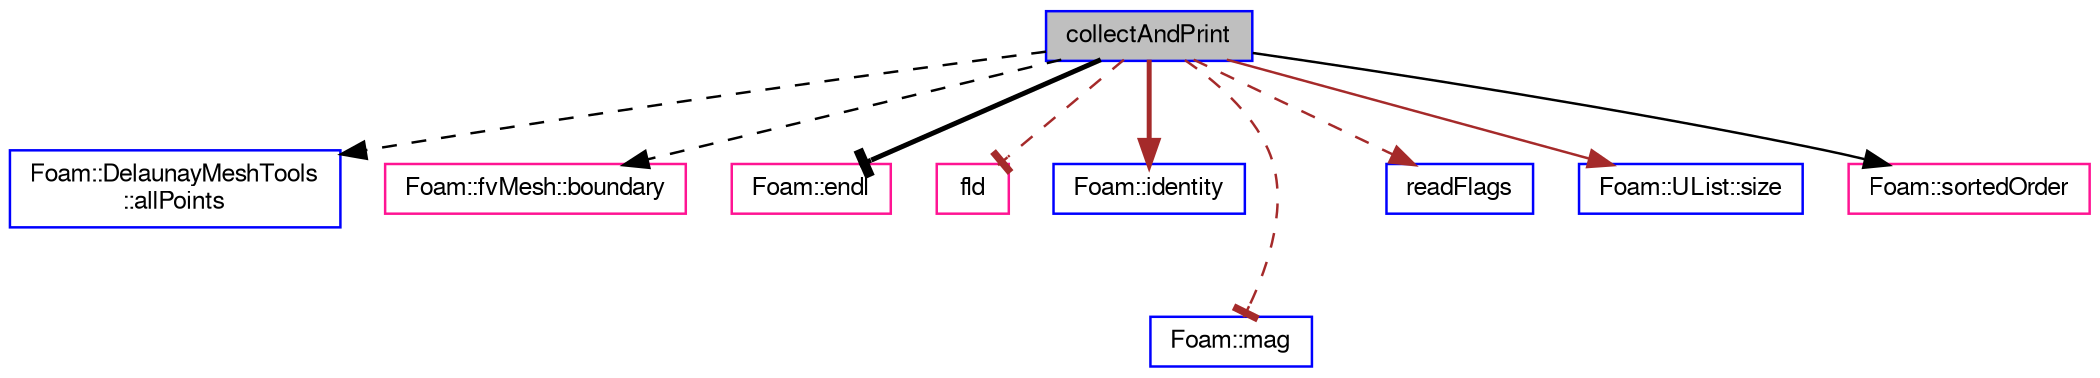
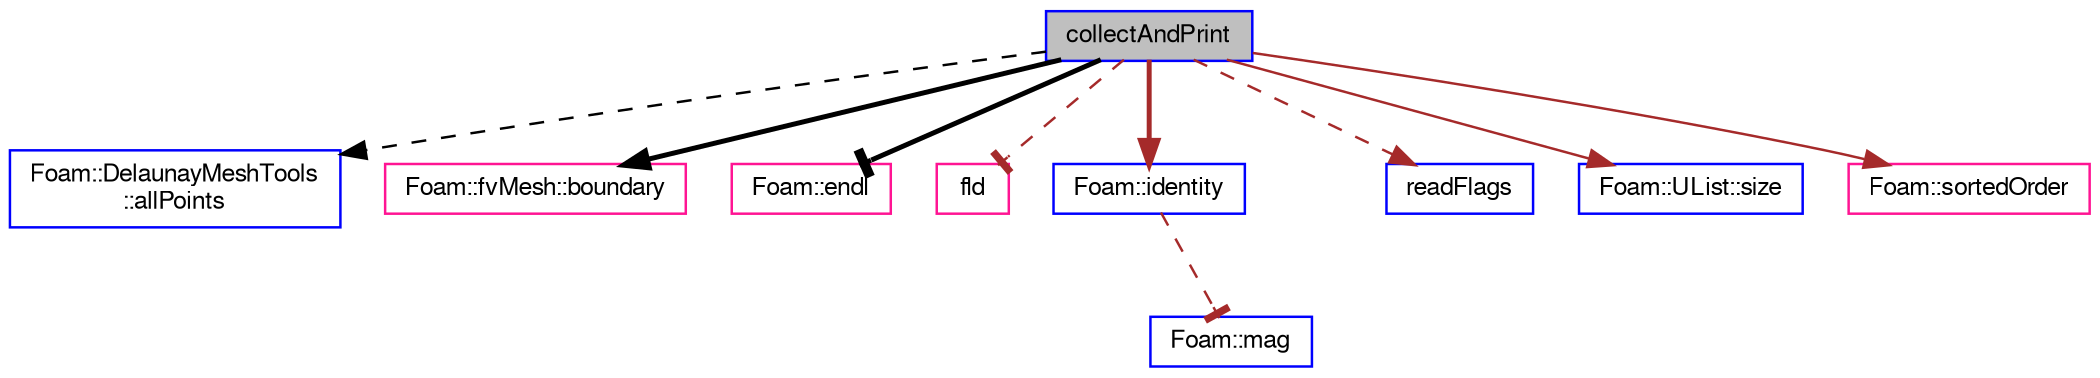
  digraph {
    rankdir=TB
    node [color=blue fontname=FreeSans fontsize=10 shape=record]
    edge [arrowhead=normal color=brown fontname=FreeSans fontsize=10 labelfontname=FreeSans labelfontsize=10 style=dashed]
    n1 [fillcolor=grey75 fontcolor=black height=0.2 label=collectAndPrint style=filled width=0.4]
    n2 [height=0.2 label="Foam::DelaunayMeshTools\l::allPoints" width=0.4]
    n3 [color=deeppink height=0.2 label="Foam::fvMesh::boundary" width=0.4]
    n4 [color=deeppink height=0.2 label="Foam::endl" width=0.4]
    n5 [color=deeppink height=0.2 label=fld width=0.4]
    n6 [height=0.2 label="Foam::identity" width=0.4]
    n7 [height=0.2 label="Foam::mag" width=0.4]
    n8 [height=0.2 label=readFlags width=0.4]
    n9 [height=0.2 label="Foam::UList::size" width=0.4]
    n10 [color=deeppink height=0.2 label="Foam::sortedOrder" width=0.4]
    n1 -> n2 [color=black]
-   n1 -> n3 [color=black]
+   n1 -> n3 [color=black style=bold]
    n1 -> n4 [arrowhead=tee color=black style=bold]
    n1 -> n5 [arrowhead=tee]
    n1 -> n6 [style=bold]
-   n1 -> n7 [arrowhead=tee]
+   n6 -> n7 [arrowhead=tee]
    n1 -> n8
    n1 -> n9 [style=solid]
-   n1 -> n10 [color=black style=solid]
+   n1 -> n10 [style=solid]
  }
